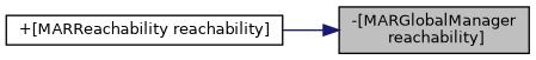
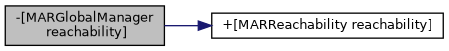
  digraph {
    rankdir=LR
    node [color=black fontname=Helvetica fontsize=10 shape=record style=filled]
    n1 [fillcolor=grey75 fontcolor=black height=0.2 label="-[MARGlobalManager\l reachability]" width=0.4]
    n2 [fillcolor=white height=0.2 label="+[MARReachability reachability]" width=0.4]
-   n2 -> n1 [color=midnightblue fontname=Helvetica fontsize=10 labelfontname=Helvetica labelfontsize=10 style=solid]
+   n1 -> n2 [color=midnightblue fontname=Helvetica fontsize=10 labelfontname=Helvetica labelfontsize=10 style=solid]
  }
